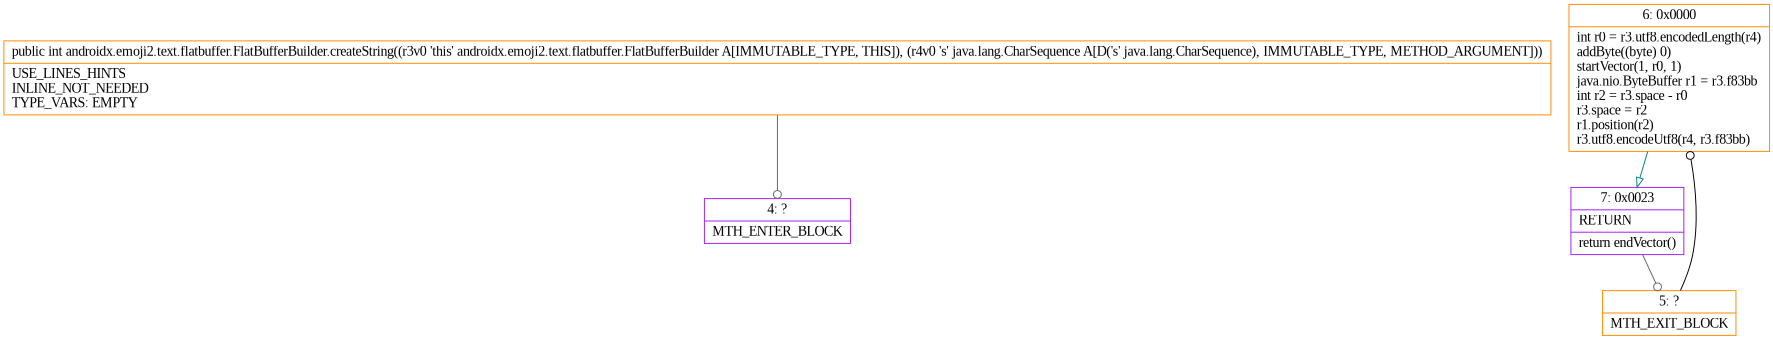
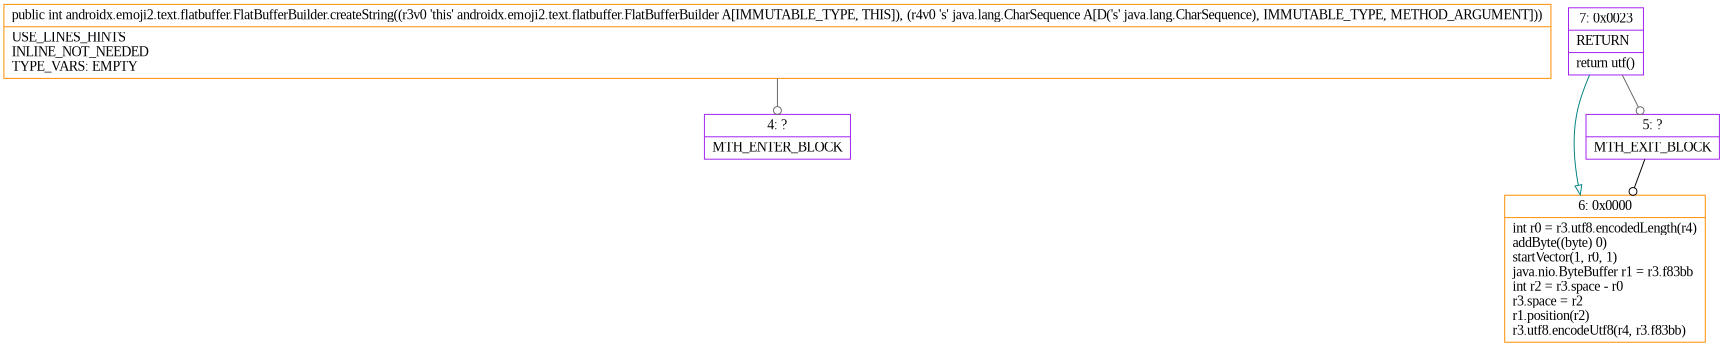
  digraph {
    fontname="Liberation Serif"
    node [color=purple fontname="Liberation Serif" shape=record]
    edge [arrowhead=odot color=gray40 fontname="Liberation Serif"]
    n1 [label="{4\:\ ?|MTH_ENTER_BLOCK\l}"]
    n2 [color=darkorange label="{6\:\ 0x0000|int r0 = r3.utf8.encodedLength(r4)\laddByte((byte) 0)\lstartVector(1, r0, 1)\ljava.nio.ByteBuffer r1 = r3.f83bb\lint r2 = r3.space \- r0\lr3.space = r2\lr1.position(r2)\lr3.utf8.encodeUtf8(r4, r3.f83bb)\l}"]
-   n3 [label="{7\:\ 0x0023|RETURN\l|return endVector()\l}"]
-   n4 [color=darkorange label="{5\:\ ?|MTH_EXIT_BLOCK\l}"]
+   n3 [label="{7\:\ 0x0023|RETURN\l|return utf()\l}"]
+   n4 [label="{5\:\ ?|MTH_EXIT_BLOCK\l}"]
    n5 [color=darkorange label="{public int androidx.emoji2.text.flatbuffer.FlatBufferBuilder.createString((r3v0 'this' androidx.emoji2.text.flatbuffer.FlatBufferBuilder A[IMMUTABLE_TYPE, THIS]), (r4v0 's' java.lang.CharSequence A[D('s' java.lang.CharSequence), IMMUTABLE_TYPE, METHOD_ARGUMENT]))  | USE_LINES_HINTS\lINLINE_NOT_NEEDED\lTYPE_VARS: EMPTY\l}"]
-   n2 -> n3 [arrowhead=onormal color=teal]
+   n3 -> n2 [arrowhead=onormal color=teal]
    n3 -> n4
    n4 -> n2 [color=black]
    n5 -> n1
  }
